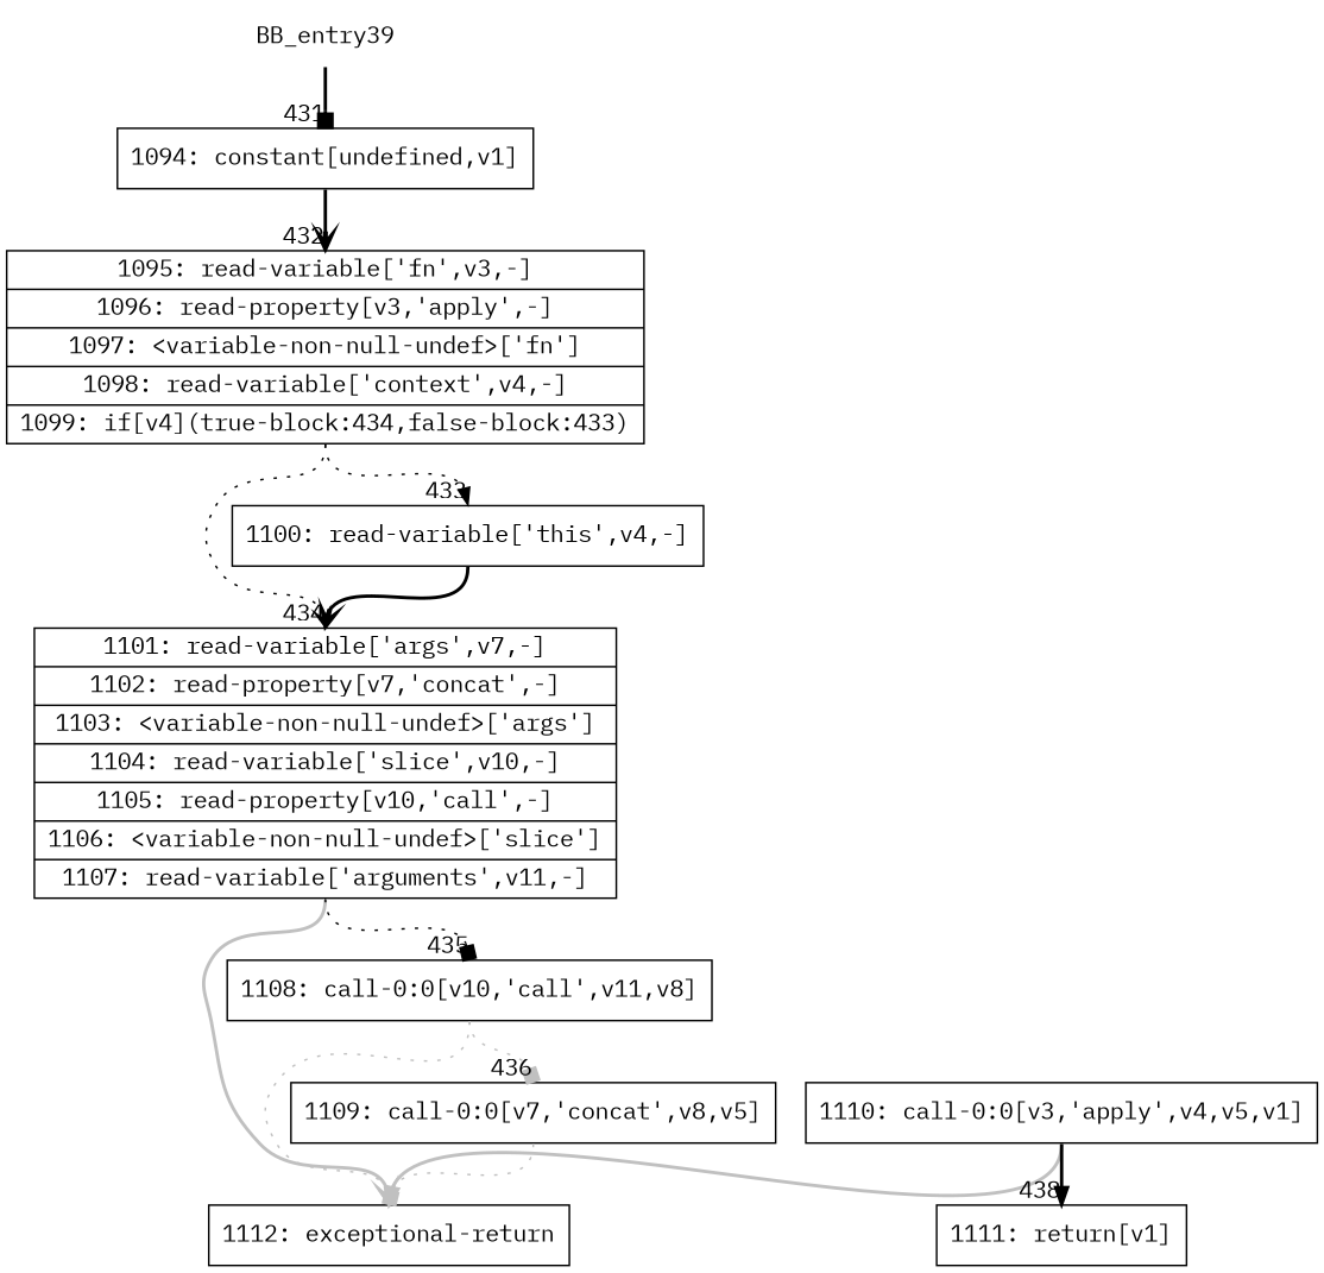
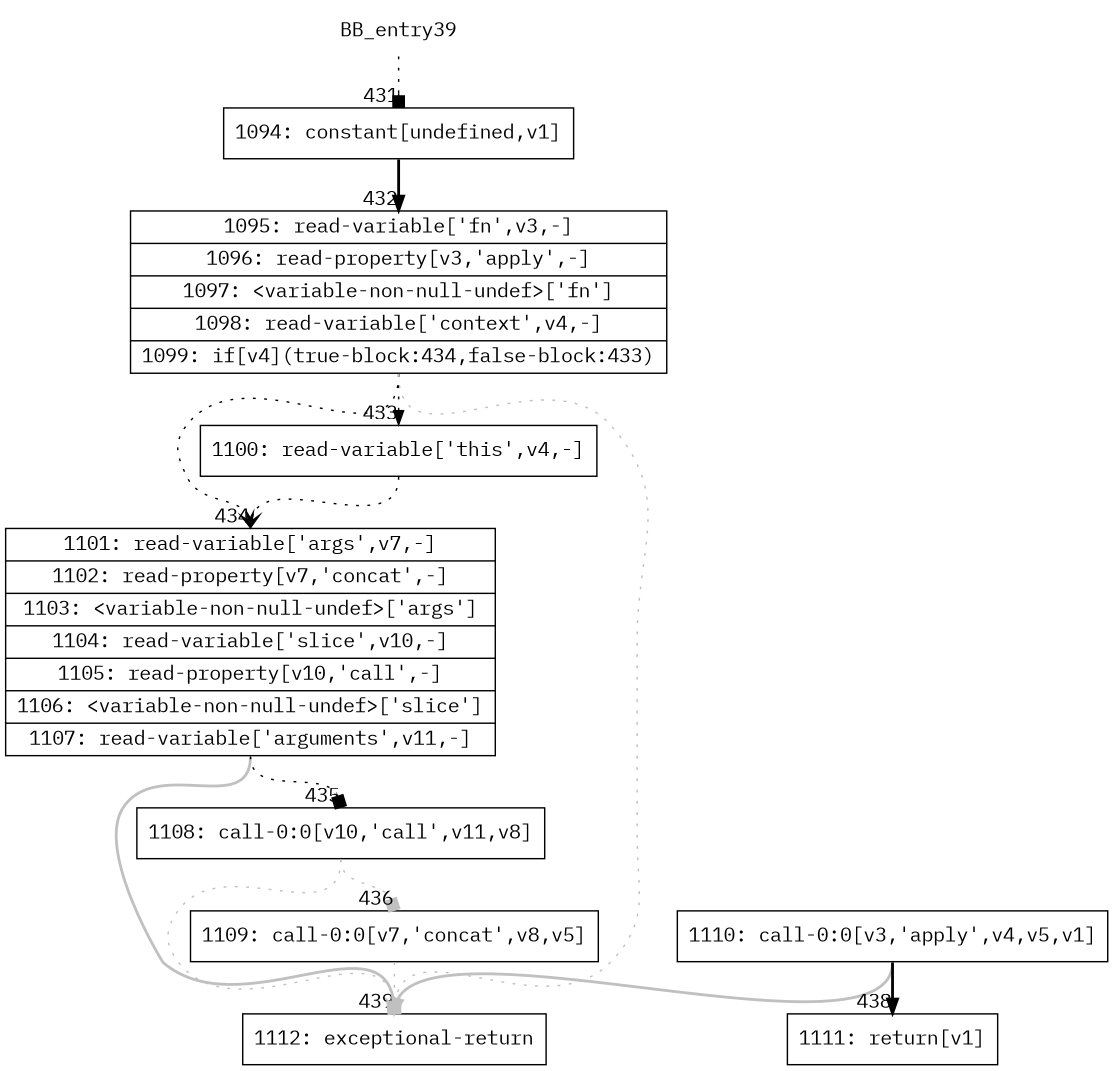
  digraph {
    fontname="IBM Plex Mono"
    rankdir=TD
    node [fontname="IBM Plex Mono" shape=record]
    edge [arrowhead=box fontname="IBM Plex Mono" headport=n style=dotted tailport=s]
    BB_entry39 [shape=none]
    n2 [label="{1094: constant[undefined,v1]}"]
    n3 [label="{1095: read-variable['fn',v3,-]|1096: read-property[v3,'apply',-]|1097: \<variable-non-null-undef\>['fn']|1098: read-variable['context',v4,-]|1099: if[v4](true-block:434,false-block:433)}"]
    n4 [label="{1101: read-variable['args',v7,-]|1102: read-property[v7,'concat',-]|1103: \<variable-non-null-undef\>['args']|1104: read-variable['slice',v10,-]|1105: read-property[v10,'call',-]|1106: \<variable-non-null-undef\>['slice']|1107: read-variable['arguments',v11,-]}"]
    n5 [label="{1100: read-variable['this',v4,-]}"]
    n6 [label="{1112: exceptional-return}"]
    n7 [label="{1108: call-0:0[v10,'call',v11,v8]}"]
    n8 [label="{1109: call-0:0[v7,'concat',v8,v5]}"]
    n9 [label="{1110: call-0:0[v3,'apply',v4,v5,v1]}"]
    n10 [label="{1111: return[v1]}"]
-   BB_entry39 -> n2 [headlabel="    431" style=bold]
-   n2 -> n3 [arrowhead=vee headlabel="      432" style=bold]
+   BB_entry39 -> n2 [headlabel="    431"]
+   n2 -> n3 [arrowhead=normal headlabel="      432" style=bold]
    n3 -> n4 [arrowhead=vee headlabel="      434"]
    n3 -> n5 [arrowhead=normal headlabel="      433"]
-   n4 -> n6 [arrowhead=vee color=gray style=bold]
+   n3 -> n6 [color=gray headlabel="      439"]
+   n4 -> n6 [color=gray style=bold]
    n4 -> n7 [headlabel="      435"]
-   n5 -> n4 [arrowhead=vee style=bold]
+   n5 -> n4 [arrowhead=vee]
    n7 -> n6 [arrowhead=vee color=gray]
    n7 -> n8 [color=gray headlabel="      436"]
    n8 -> n6 [color=gray]
    n9 -> n6 [arrowhead=normal color=gray style=bold]
    n9 -> n10 [arrowhead=normal headlabel="      438" style=bold]
  }
